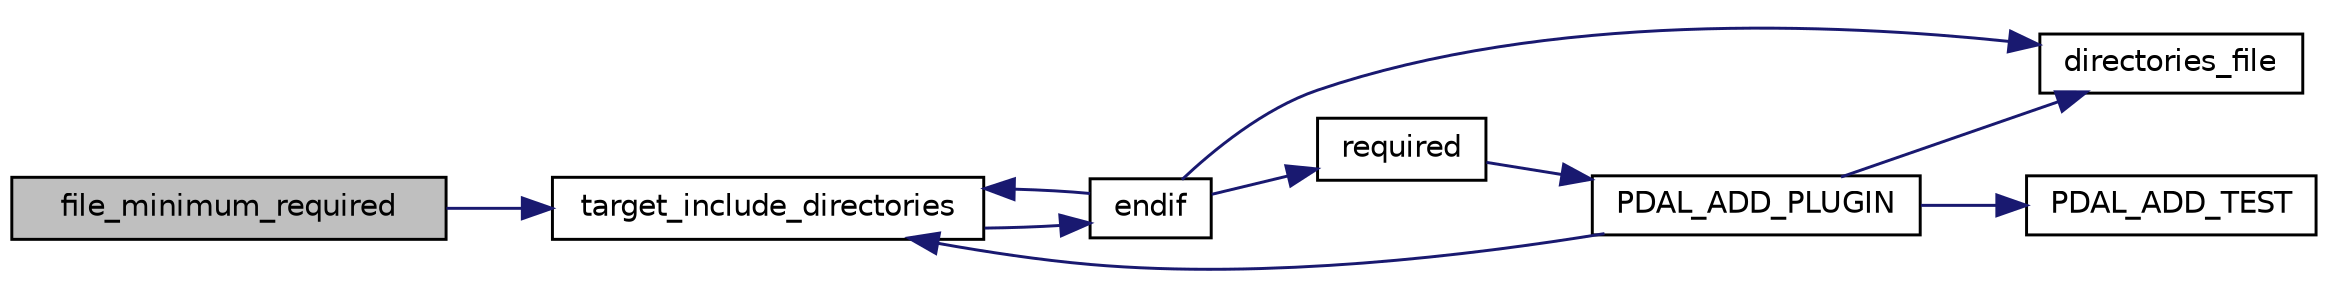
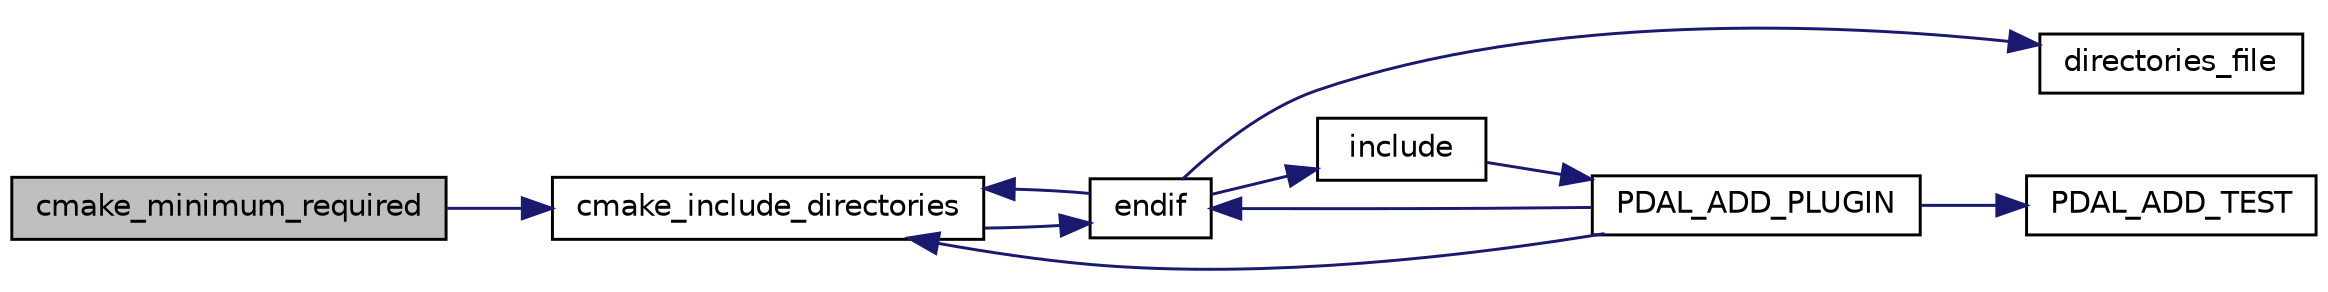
  digraph {
    rankdir=LR
    node [color=black fillcolor=white fontname=Helvetica fontsize=10 shape=record style=filled]
    edge [color=midnightblue fontname=Helvetica fontsize=10 labelfontname=Helvetica labelfontsize=10 style=solid]
-   n1 [fillcolor=grey75 fontcolor=black height=0.2 label=file_minimum_required width=0.4]
-   n2 [height=0.2 label=target_include_directories width=0.4]
+   n1 [fillcolor=grey75 fontcolor=black height=0.2 label=cmake_minimum_required width=0.4]
+   n2 [height=0.2 label=cmake_include_directories width=0.4]
    n3 [height=0.2 label=endif width=0.4]
    n4 [height=0.2 label=PDAL_ADD_TEST width=0.4]
    n5 [height=0.2 label=directories_file width=0.4]
-   n6 [height=0.2 label=required width=0.4]
+   n6 [height=0.2 label=include width=0.4]
    n7 [height=0.2 label=PDAL_ADD_PLUGIN width=0.4]
    n1 -> n2
    n2 -> n3
    n3 -> n2
    n3 -> n5
    n3 -> n6
    n6 -> n7
    n7 -> n2
-   n7 -> n5
+   n7 -> n3
    n7 -> n4
  }
